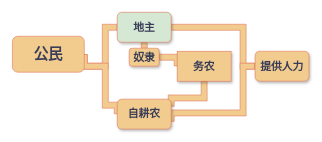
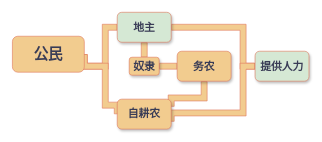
  <mxCell id="0" />
  <mxCell id="1" parent="0" />
  <mxCell id="2" style="edgeStyle=orthogonalEdgeStyle;shape=flexArrow;rounded=0;orthogonalLoop=1;jettySize=auto;html=1;exitX=1;exitY=0.5;exitDx=0;exitDy=0;endArrow=none;endFill=0;fillColor=#F2CC8F;strokeColor=#E07A5F;labelBackgroundColor=none;fontColor=default;" edge="1" parent="1" source="4" target="7"><mxGeometry relative="1" as="geometry"><Array as="points"><mxPoint x="175" y="110" /><mxPoint x="175" y="45" /></Array></mxGeometry></mxCell>
  <mxCell id="3" style="edgeStyle=orthogonalEdgeStyle;shape=flexArrow;rounded=0;orthogonalLoop=1;jettySize=auto;html=1;exitX=1;exitY=0.5;exitDx=0;exitDy=0;entryX=0;entryY=0.5;entryDx=0;entryDy=0;endArrow=none;endFill=0;fillColor=#F2CC8F;strokeColor=#E07A5F;labelBackgroundColor=none;fontColor=default;" edge="1" parent="1" source="4" target="10"><mxGeometry relative="1" as="geometry"><Array as="points"><mxPoint x="175" y="110" /><mxPoint x="175" y="175" /></Array></mxGeometry></mxCell>
  <mxCell id="4" value="&lt;h1&gt;公民&lt;/h1&gt;" style="rounded=1;whiteSpace=wrap;html=1;fontSize=12;strokeColor=#E07A5F;fontColor=#393C56;fillColor=#F2CC8F;labelBackgroundColor=none;" vertex="1" parent="1"><mxGeometry x="20" y="60" width="120" height="60" as="geometry" /></mxCell>
  <mxCell id="5" style="edgeStyle=orthogonalEdgeStyle;shape=flexArrow;rounded=0;orthogonalLoop=1;jettySize=auto;html=1;exitX=0.5;exitY=1;exitDx=0;exitDy=0;entryX=0.5;entryY=0;entryDx=0;entryDy=0;endArrow=none;endFill=0;fillColor=#F2CC8F;strokeColor=#E07A5F;labelBackgroundColor=none;fontColor=default;" edge="1" parent="1" source="7" target="12"><mxGeometry relative="1" as="geometry" /></mxCell>
  <mxCell id="6" style="edgeStyle=orthogonalEdgeStyle;shape=flexArrow;rounded=0;orthogonalLoop=1;jettySize=auto;html=1;exitX=1;exitY=0.5;exitDx=0;exitDy=0;entryX=0;entryY=0.5;entryDx=0;entryDy=0;endArrow=none;endFill=0;labelBackgroundColor=none;strokeColor=#E07A5F;fontColor=default;fillColor=#F2CC8F;" edge="1" parent="1" source="7" target="13"><mxGeometry relative="1" as="geometry"><mxPoint x="395" y="110" as="targetPoint" /><Array as="points"><mxPoint x="405" y="45" /><mxPoint x="405" y="110" /></Array></mxGeometry></mxCell>
  <mxCell id="7" value="&lt;h2&gt;地主&lt;/h2&gt;" style="rounded=1;whiteSpace=wrap;html=1;fontSize=12;hachureGap=4;fontFamily=Helvetica;labelBackgroundColor=none;fillColor=#d5e8d4;strokeColor=#E07A5F;fontColor=#393C56;shadow=1;" vertex="1" parent="1"><mxGeometry x="195" y="20" width="90" height="50" as="geometry" /></mxCell>
  <mxCell id="8" style="edgeStyle=orthogonalEdgeStyle;shape=flexArrow;rounded=0;orthogonalLoop=1;jettySize=auto;html=1;exitX=1;exitY=0.75;exitDx=0;exitDy=0;entryX=0;entryY=0.5;entryDx=0;entryDy=0;endArrow=none;endFill=0;labelBackgroundColor=none;strokeColor=#E07A5F;fontColor=default;fillColor=#F2CC8F;" edge="1" parent="1" source="10" target="13"><mxGeometry relative="1" as="geometry"><mxPoint x="395" y="110" as="targetPoint" /><Array as="points"><mxPoint x="405" y="188" /><mxPoint x="405" y="110" /></Array></mxGeometry></mxCell>
  <mxCell id="9" style="edgeStyle=orthogonalEdgeStyle;shape=flexArrow;rounded=0;orthogonalLoop=1;jettySize=auto;html=1;exitX=1;exitY=0.25;exitDx=0;exitDy=0;entryX=0.5;entryY=1;entryDx=0;entryDy=0;endArrow=none;endFill=0;labelBackgroundColor=none;strokeColor=#E07A5F;fontColor=default;fillColor=#F2CC8F;" edge="1" parent="1" source="10" target="14"><mxGeometry relative="1" as="geometry"><Array as="points"><mxPoint x="340" y="163" /></Array></mxGeometry></mxCell>
  <mxCell id="10" value="&lt;h2&gt;自耕农&lt;/h2&gt;" style="rounded=1;whiteSpace=wrap;html=1;fontSize=12;hachureGap=4;fontFamily=Helvetica;labelBackgroundColor=none;fillColor=#F2CC8F;strokeColor=#E07A5F;fontColor=#393C56;shadow=1;" vertex="1" parent="1"><mxGeometry x="195" y="165" width="90" height="50" as="geometry" /></mxCell>
  <mxCell id="11" style="edgeStyle=orthogonalEdgeStyle;shape=flexArrow;rounded=0;orthogonalLoop=1;jettySize=auto;html=1;exitX=1;exitY=0.5;exitDx=0;exitDy=0;entryX=0;entryY=0.5;entryDx=0;entryDy=0;endArrow=none;endFill=0;labelBackgroundColor=none;strokeColor=#E07A5F;fontColor=default;fillColor=#F2CC8F;" edge="1" parent="1" source="12" target="14"><mxGeometry relative="1" as="geometry" /></mxCell>
- <mxCell id="12" value="&lt;h2&gt;奴隶&lt;/h2&gt;" style="rounded=1;whiteSpace=wrap;html=1;fontSize=12;hachureGap=4;fontFamily=Helvetica;labelBackgroundColor=none;fillColor=#F2CC8F;strokeColor=#E07A5F;fontColor=#393C56;shadow=1;" vertex="1" parent="1"><mxGeometry x="215" y="80" width="50" height="30" as="geometry" /></mxCell>
- <mxCell id="13" value="&lt;h2&gt;提供人力&lt;/h2&gt;" style="rounded=1;whiteSpace=wrap;html=1;fontSize=12;hachureGap=4;fontFamily=Helvetica;labelBackgroundColor=none;fillColor=#F2CC8F;strokeColor=#E07A5F;fontColor=#393C56;shadow=1;" vertex="1" parent="1"><mxGeometry x="425" y="85" width="90" height="50" as="geometry" /></mxCell>
- <mxCell id="14" value="&lt;h2&gt;务农&lt;/h2&gt;" style="whiteSpace=wrap;html=1;fontSize=12;hachureGap=4;fontFamily=Helvetica;labelBackgroundColor=none;fillColor=#F2CC8F;strokeColor=#E07A5F;fontColor=#393C56;shadow=1;rounded=0;" vertex="1" parent="1"><mxGeometry x="295" y="85" width="90" height="50" as="geometry" /></mxCell>
+ <mxCell id="12" value="&lt;h2&gt;奴隶&lt;/h2&gt;" style="rounded=1;whiteSpace=wrap;html=1;fontSize=12;hachureGap=4;fontFamily=Helvetica;labelBackgroundColor=none;fillColor=#F2CC8F;strokeColor=#E07A5F;fontColor=#393C56;shadow=1;" vertex="1" parent="1"><mxGeometry x="215" y="95" width="50" height="30" as="geometry" /></mxCell>
+ <mxCell id="13" value="&lt;h2&gt;提供人力&lt;/h2&gt;" style="rounded=1;whiteSpace=wrap;html=1;fontSize=12;hachureGap=4;fontFamily=Helvetica;labelBackgroundColor=none;fillColor=#d5e8d4;strokeColor=#E07A5F;fontColor=#393C56;shadow=1;" vertex="1" parent="1"><mxGeometry x="425" y="85" width="90" height="50" as="geometry" /></mxCell>
+ <mxCell id="14" value="&lt;h2&gt;务农&lt;/h2&gt;" style="rounded=1;whiteSpace=wrap;html=1;fontSize=12;hachureGap=4;fontFamily=Helvetica;labelBackgroundColor=none;fillColor=#F2CC8F;strokeColor=#E07A5F;fontColor=#393C56;shadow=1;" vertex="1" parent="1"><mxGeometry x="295" y="85" width="90" height="50" as="geometry" /></mxCell>
